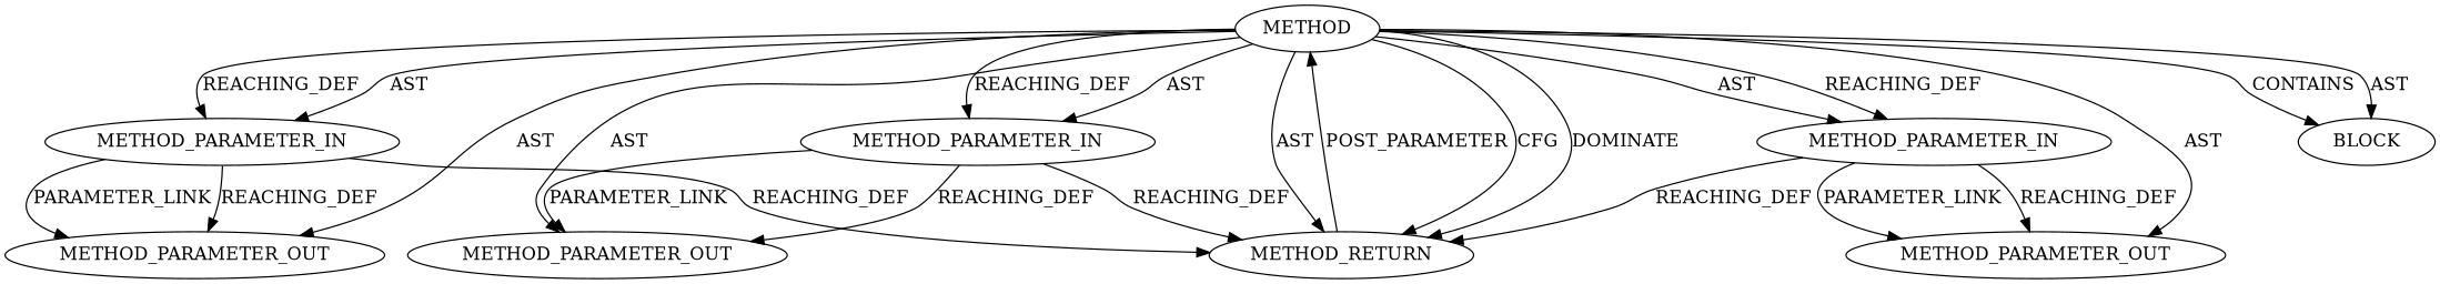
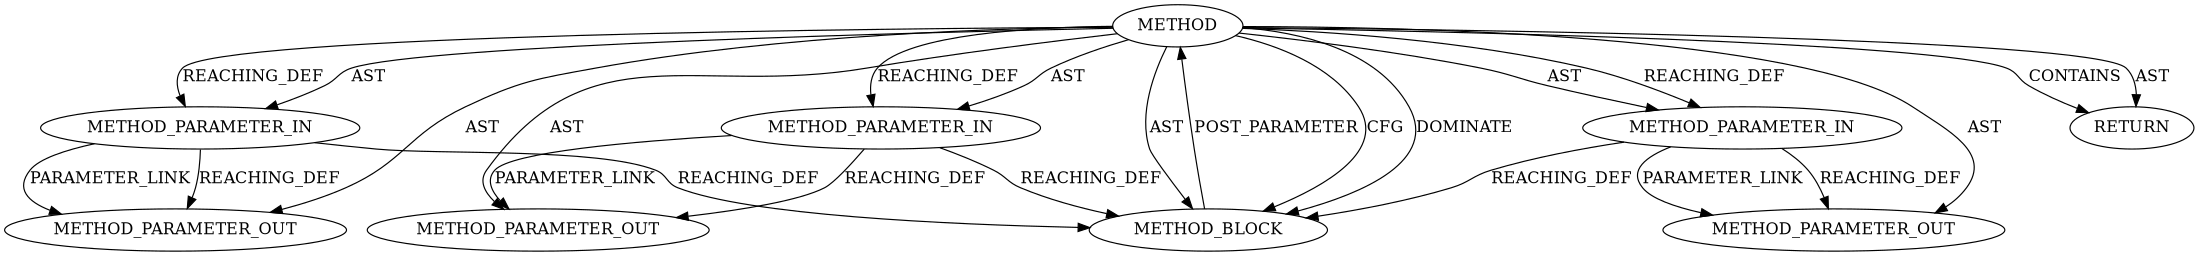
  digraph {
    node [CODE=p2 EVALUATION_STRATEGY=BY_VALUE IS_VARIADIC=false ORDER=2 TYPE_FULL_NAME=ANY]
    n1 [INDEX=2 NAME=p2 label=METHOD_PARAMETER_OUT]
    n2 [CODE=p1 INDEX=1 NAME=p1 ORDER=1 label=METHOD_PARAMETER_IN]
    n3 [CODE=p1 INDEX=1 NAME=p1 ORDER=1 label=METHOD_PARAMETER_OUT]
-   n4 [CODE=RET label=METHOD_RETURN IS_VARIADIC=""]
+   n4 [CODE=RET label=METHOD_BLOCK IS_VARIADIC=""]
    n5 [AST_PARENT_FULL_NAME="<global>" AST_PARENT_TYPE=NAMESPACE_BLOCK CODE="<empty>" FILENAME="<empty>" FULL_NAME=kmalloc_array IS_EXTERNAL=true NAME=kmalloc_array ORDER=0 label=METHOD EVALUATION_STRATEGY="" IS_VARIADIC="" TYPE_FULL_NAME=""]
    n6 [CODE=p3 INDEX=3 NAME=p3 ORDER=3 label=METHOD_PARAMETER_OUT]
-   n7 [ARGUMENT_INDEX=1 CODE="<empty>" ORDER=1 label=BLOCK EVALUATION_STRATEGY="" IS_VARIADIC=""]
+   n7 [ARGUMENT_INDEX=1 CODE="<empty>" ORDER=1 label=RETURN EVALUATION_STRATEGY="" IS_VARIADIC=""]
    n8 [CODE=p3 INDEX=3 NAME=p3 ORDER=3 label=METHOD_PARAMETER_IN]
    n9 [INDEX=2 NAME=p2 label=METHOD_PARAMETER_IN]
    n2 -> n3 [label=PARAMETER_LINK]
    n2 -> n3 [VARIABLE=p1 label=REACHING_DEF]
    n2 -> n4 [VARIABLE=p1 label=REACHING_DEF]
    n4 -> n5 [label=POST_PARAMETER]
    n5 -> n1 [label=AST]
    n5 -> n2 [label=AST]
    n5 -> n2 [label=REACHING_DEF]
    n5 -> n3 [label=AST]
    n5 -> n4 [label=CFG]
    n5 -> n4 [label=DOMINATE]
    n5 -> n4 [label=AST]
    n5 -> n6 [label=AST]
    n5 -> n7 [label=AST]
    n5 -> n7 [label=CONTAINS]
    n5 -> n8 [label=REACHING_DEF]
    n5 -> n8 [label=AST]
    n5 -> n9 [label=REACHING_DEF]
    n5 -> n9 [label=AST]
    n8 -> n4 [VARIABLE=p3 label=REACHING_DEF]
    n8 -> n6 [VARIABLE=p3 label=REACHING_DEF]
    n8 -> n6 [label=PARAMETER_LINK]
    n9 -> n1 [VARIABLE=p2 label=REACHING_DEF]
    n9 -> n1 [label=PARAMETER_LINK]
    n9 -> n4 [VARIABLE=p2 label=REACHING_DEF]
  }
